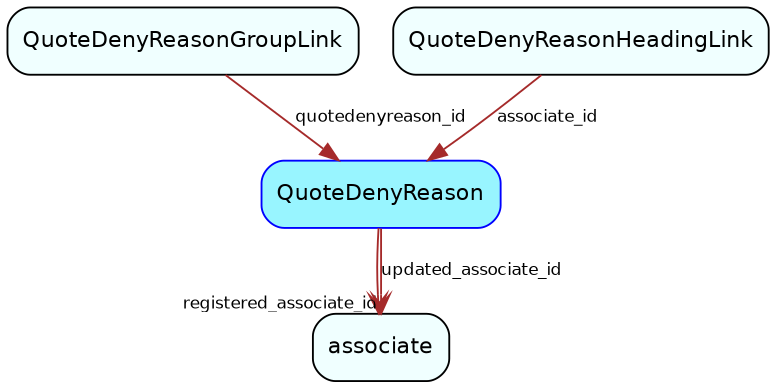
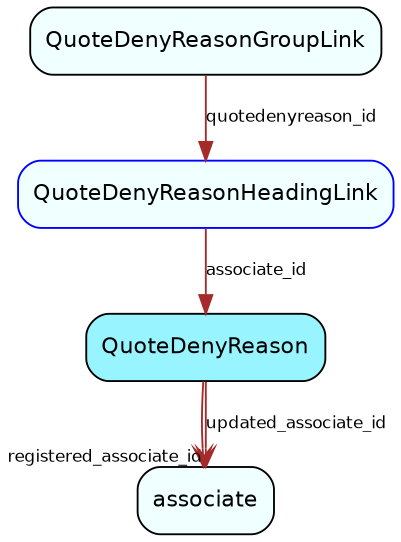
  digraph {
    node [color=blue fillcolor=azure1 fontname=Helvetica fontsize=12 shape=box style="rounded, filled"]
    edge [arrowhead=vee color=brown fontname=Helvetica fontsize=9]
-   QuoteDenyReason [fillcolor=cadetblue1]
+   QuoteDenyReason [color=black fillcolor=cadetblue1]
    associate [color=black]
    QuoteDenyReasonGroupLink [color=black]
-   QuoteDenyReasonHeadingLink [color=black]
+   QuoteDenyReasonHeadingLink
    QuoteDenyReason -> associate [headlabel=registered_associate_id]
    QuoteDenyReason -> associate [label=updated_associate_id]
-   QuoteDenyReasonGroupLink -> QuoteDenyReason [arrowhead=normal label=quotedenyreason_id]
+   QuoteDenyReasonGroupLink -> QuoteDenyReasonHeadingLink [arrowhead=normal label=quotedenyreason_id]
    QuoteDenyReasonHeadingLink -> QuoteDenyReason [arrowhead=normal label=associate_id]
  }
